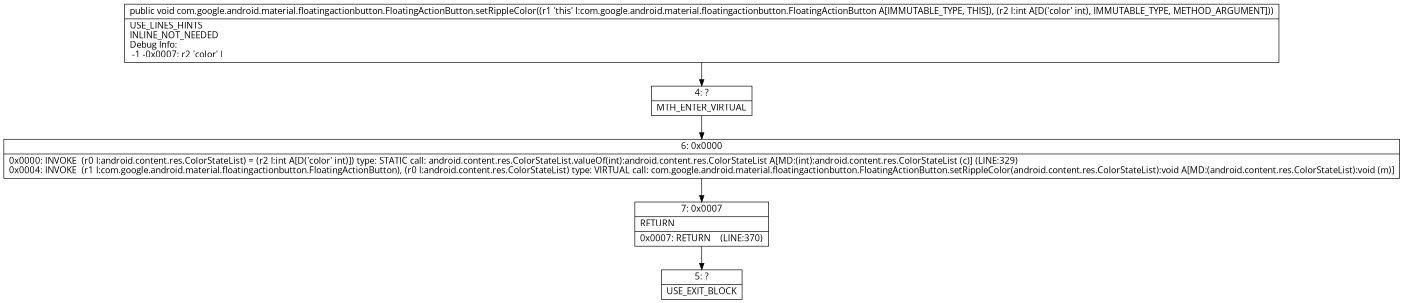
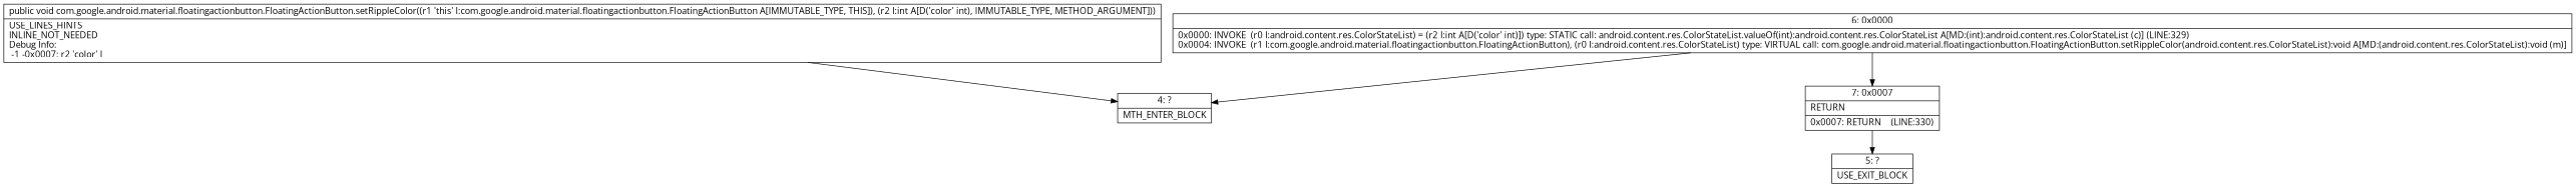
  digraph {
    fontname="Open Sans"
    node [fontname="Open Sans" shape=record]
    edge [fontname="Open Sans"]
-   n1 [label="{4\:\ ?|MTH_ENTER_VIRTUAL\l}"]
+   n1 [label="{4\:\ ?|MTH_ENTER_BLOCK\l}"]
    n2 [label="{6\:\ 0x0000|0x0000: INVOKE  (r0 I:android.content.res.ColorStateList) = (r2 I:int A[D('color' int)]) type: STATIC call: android.content.res.ColorStateList.valueOf(int):android.content.res.ColorStateList A[MD:(int):android.content.res.ColorStateList (c)] (LINE:329)\l0x0004: INVOKE  (r1 I:com.google.android.material.floatingactionbutton.FloatingActionButton), (r0 I:android.content.res.ColorStateList) type: VIRTUAL call: com.google.android.material.floatingactionbutton.FloatingActionButton.setRippleColor(android.content.res.ColorStateList):void A[MD:(android.content.res.ColorStateList):void (m)]\l}"]
-   n3 [label="{7\:\ 0x0007|RETURN\l|0x0007: RETURN    (LINE:370)\l}"]
+   n3 [label="{7\:\ 0x0007|RETURN\l|0x0007: RETURN    (LINE:330)\l}"]
    n4 [label="{5\:\ ?|USE_EXIT_BLOCK\l}"]
    n5 [label="{public void com.google.android.material.floatingactionbutton.FloatingActionButton.setRippleColor((r1 'this' I:com.google.android.material.floatingactionbutton.FloatingActionButton A[IMMUTABLE_TYPE, THIS]), (r2 I:int A[D('color' int), IMMUTABLE_TYPE, METHOD_ARGUMENT]))  | USE_LINES_HINTS\lINLINE_NOT_NEEDED\lDebug Info:\l  \-1 \-0x0007: r2 'color' I\l}"]
-   n1 -> n2
+   n2 -> n1
    n2 -> n3
    n3 -> n4
    n5 -> n1
  }
